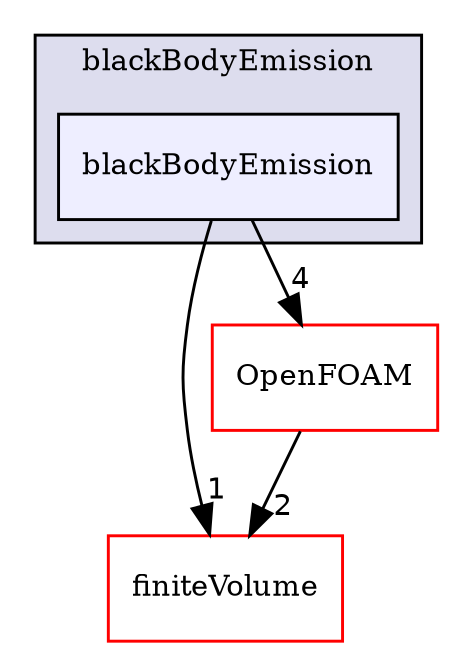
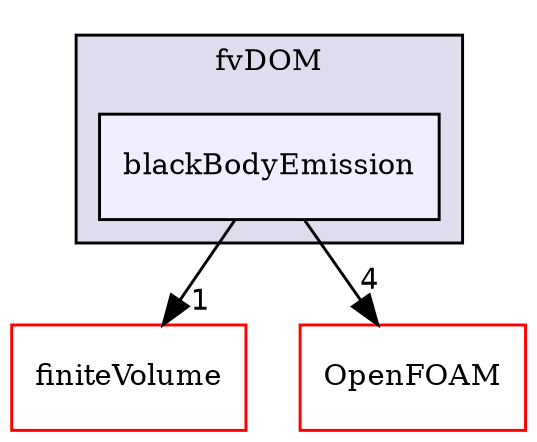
  digraph {
    compound=true
    fontname="DejaVu Serif"
    node [fontname="DejaVu Serif" fontsize=10 shape=box color=red]
    edge [fontname="DejaVu Serif" labeldistance=1.5 labelfontname=Helvetica labelfontsize=10]
    n1 [fillcolor="#eeeeff" label=blackBodyEmission pencolor=black style=filled color=""]
    n2 [label=finiteVolume]
    n3 [label=OpenFOAM]
    subgraph cluster_1 {
      bgcolor="#ddddee"
      fontsize=10
-     label=blackBodyEmission
+     label=fvDOM
      pencolor=black
      n1
    }
    n1 -> n2 [headlabel=1]
    n1 -> n3 [headlabel=4]
-   n3 -> n2 [headlabel=2]
  }
